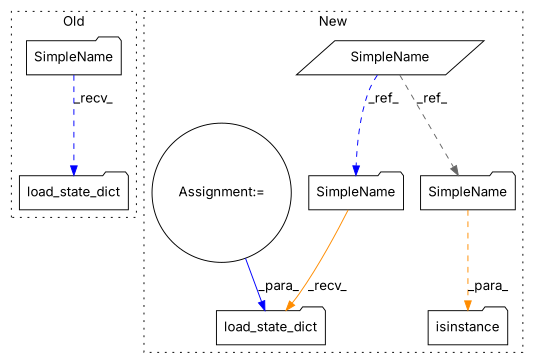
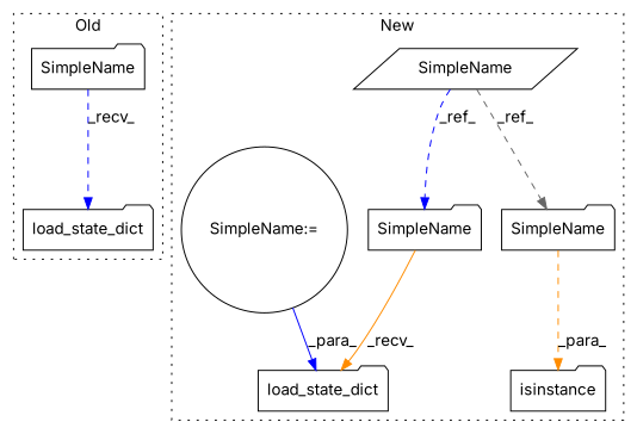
  digraph {
    fontname=Inter
    node [a=42 l=3 shape=folder fontname=Inter]
    edge [color=blue style=dashed fontname=Inter]
    n1 [a=32 l="16,1" label=load_state_dict s="3270,3307"]
    n2 [label=SimpleName s=3266]
    n3 [a=32 l="11,1" label=isinstance s="3756,3792"]
    n4 [label=SimpleName s=3712 shape=parallelogram]
    n5 [a=32 l="16,1" label=load_state_dict s="4090,4116"]
-   n6 [a=7 l=1 label="Assignment:=" s=3851 shape=circle]
+   n6 [a=7 l=1 label="SimpleName:=" s=3851 shape=circle]
    n7 [label=SimpleName s=3767]
    n8 [label=SimpleName s=4086]
    subgraph cluster_1 {
      label=Old
      style=dotted
      n1
      n2
    }
    subgraph cluster_2 {
      label=New
      style=dotted
      n3
      n4
      n5
      n6
      n7
      n8
    }
    n2 -> n1 [label=_recv_]
    n4 -> n7 [label=_ref_ color=gray40]
    n4 -> n8 [label=_ref_]
    n6 -> n5 [label=_para_ style=solid]
    n7 -> n3 [label=_para_ color=darkorange]
    n8 -> n5 [label=_recv_ color=darkorange style=solid]
  }
